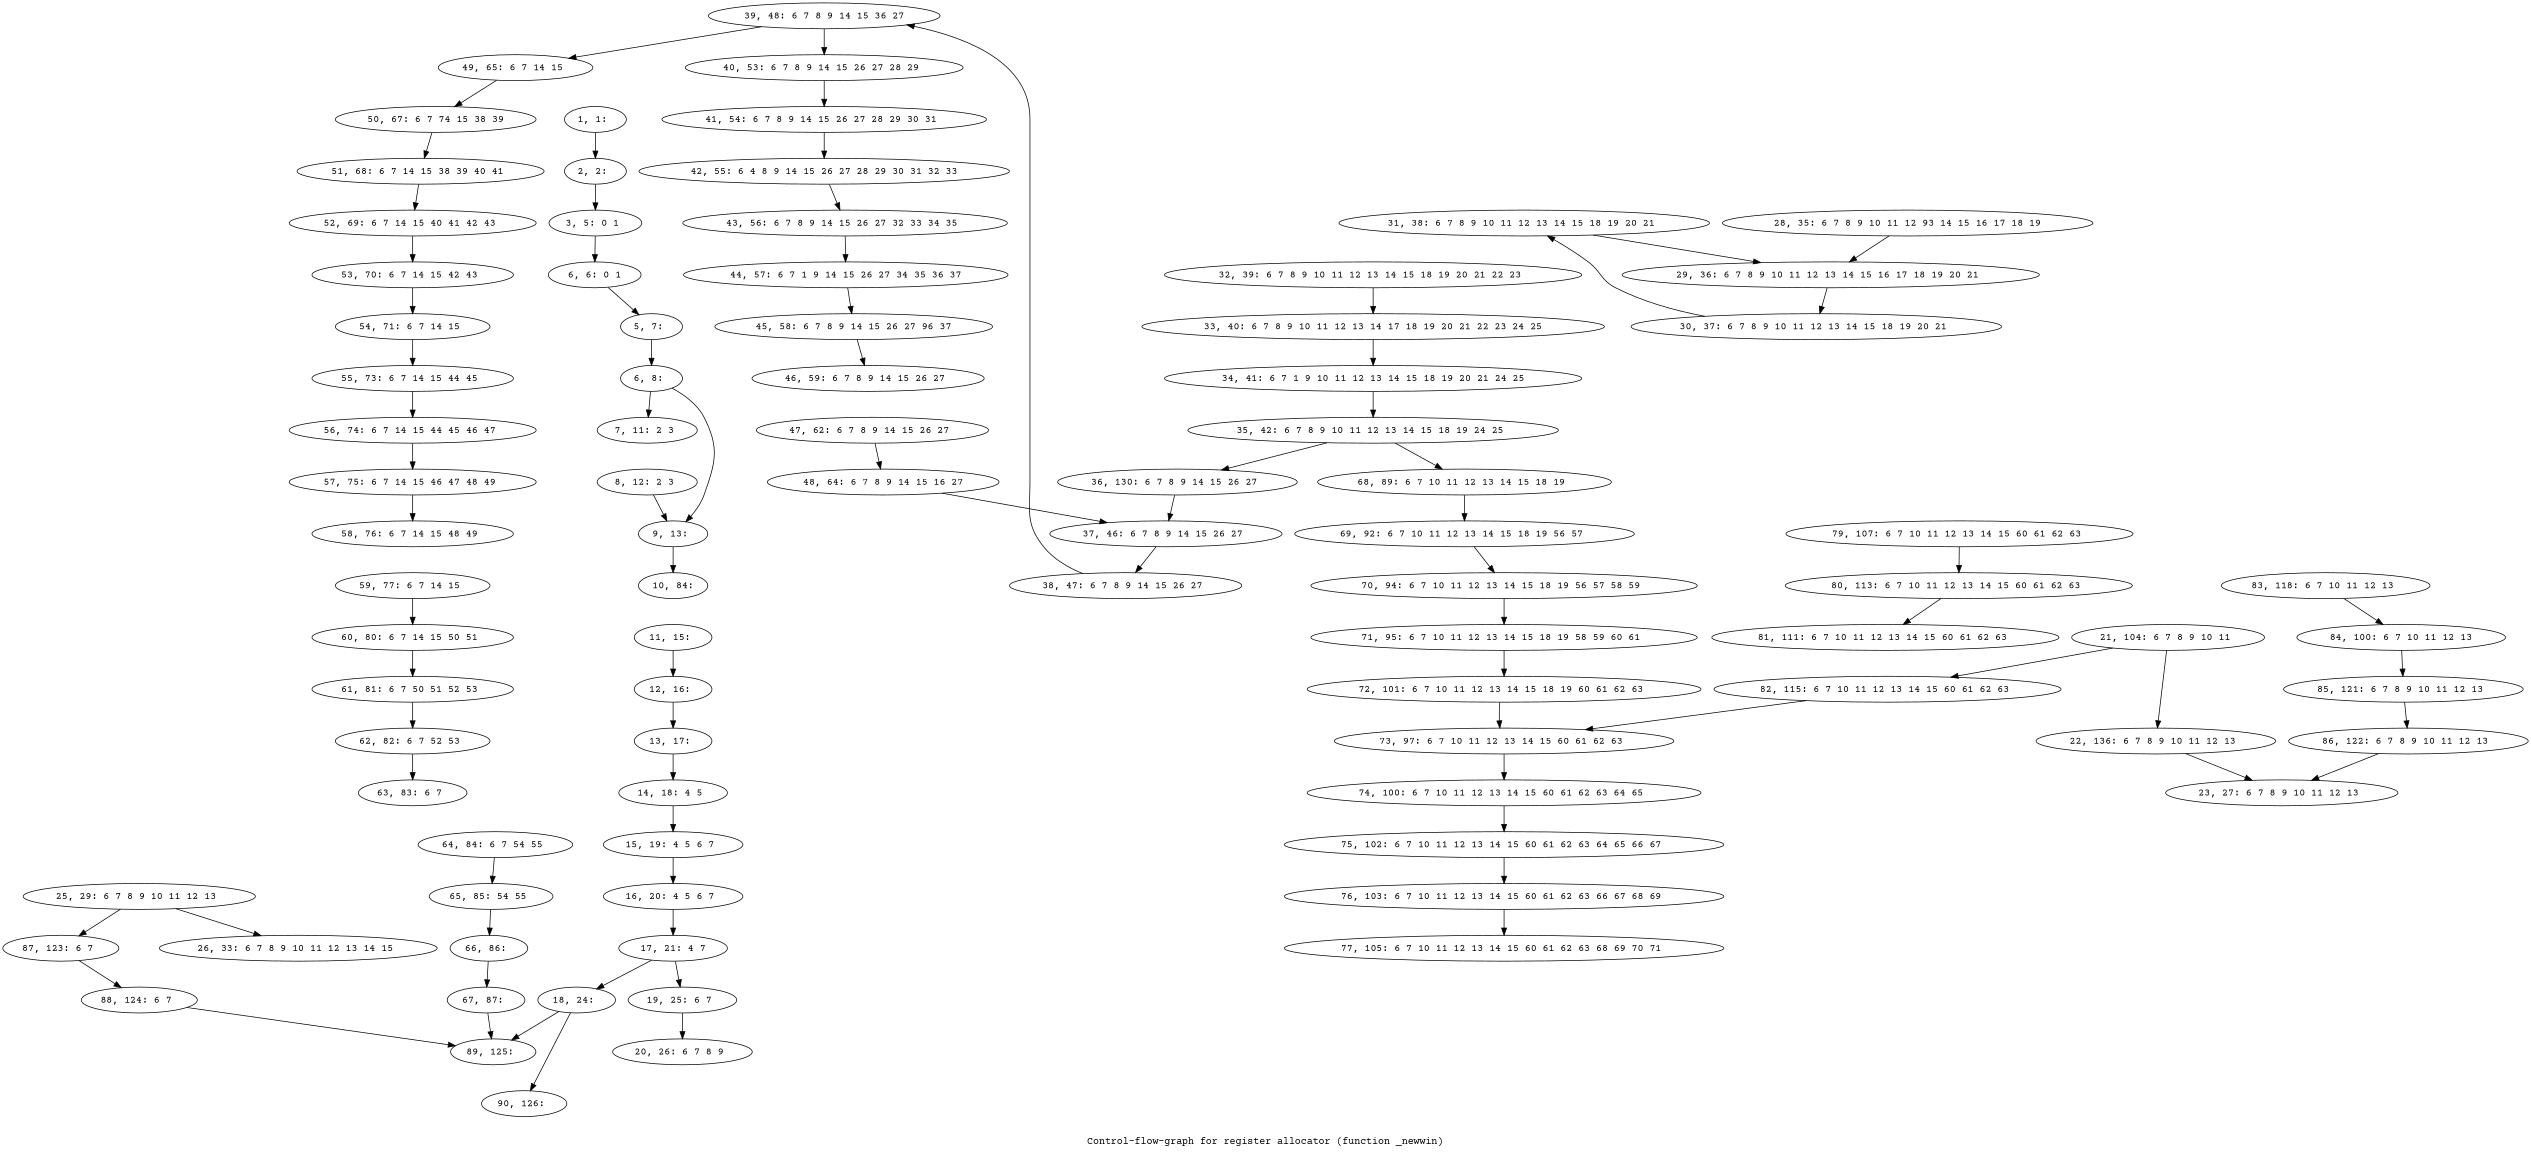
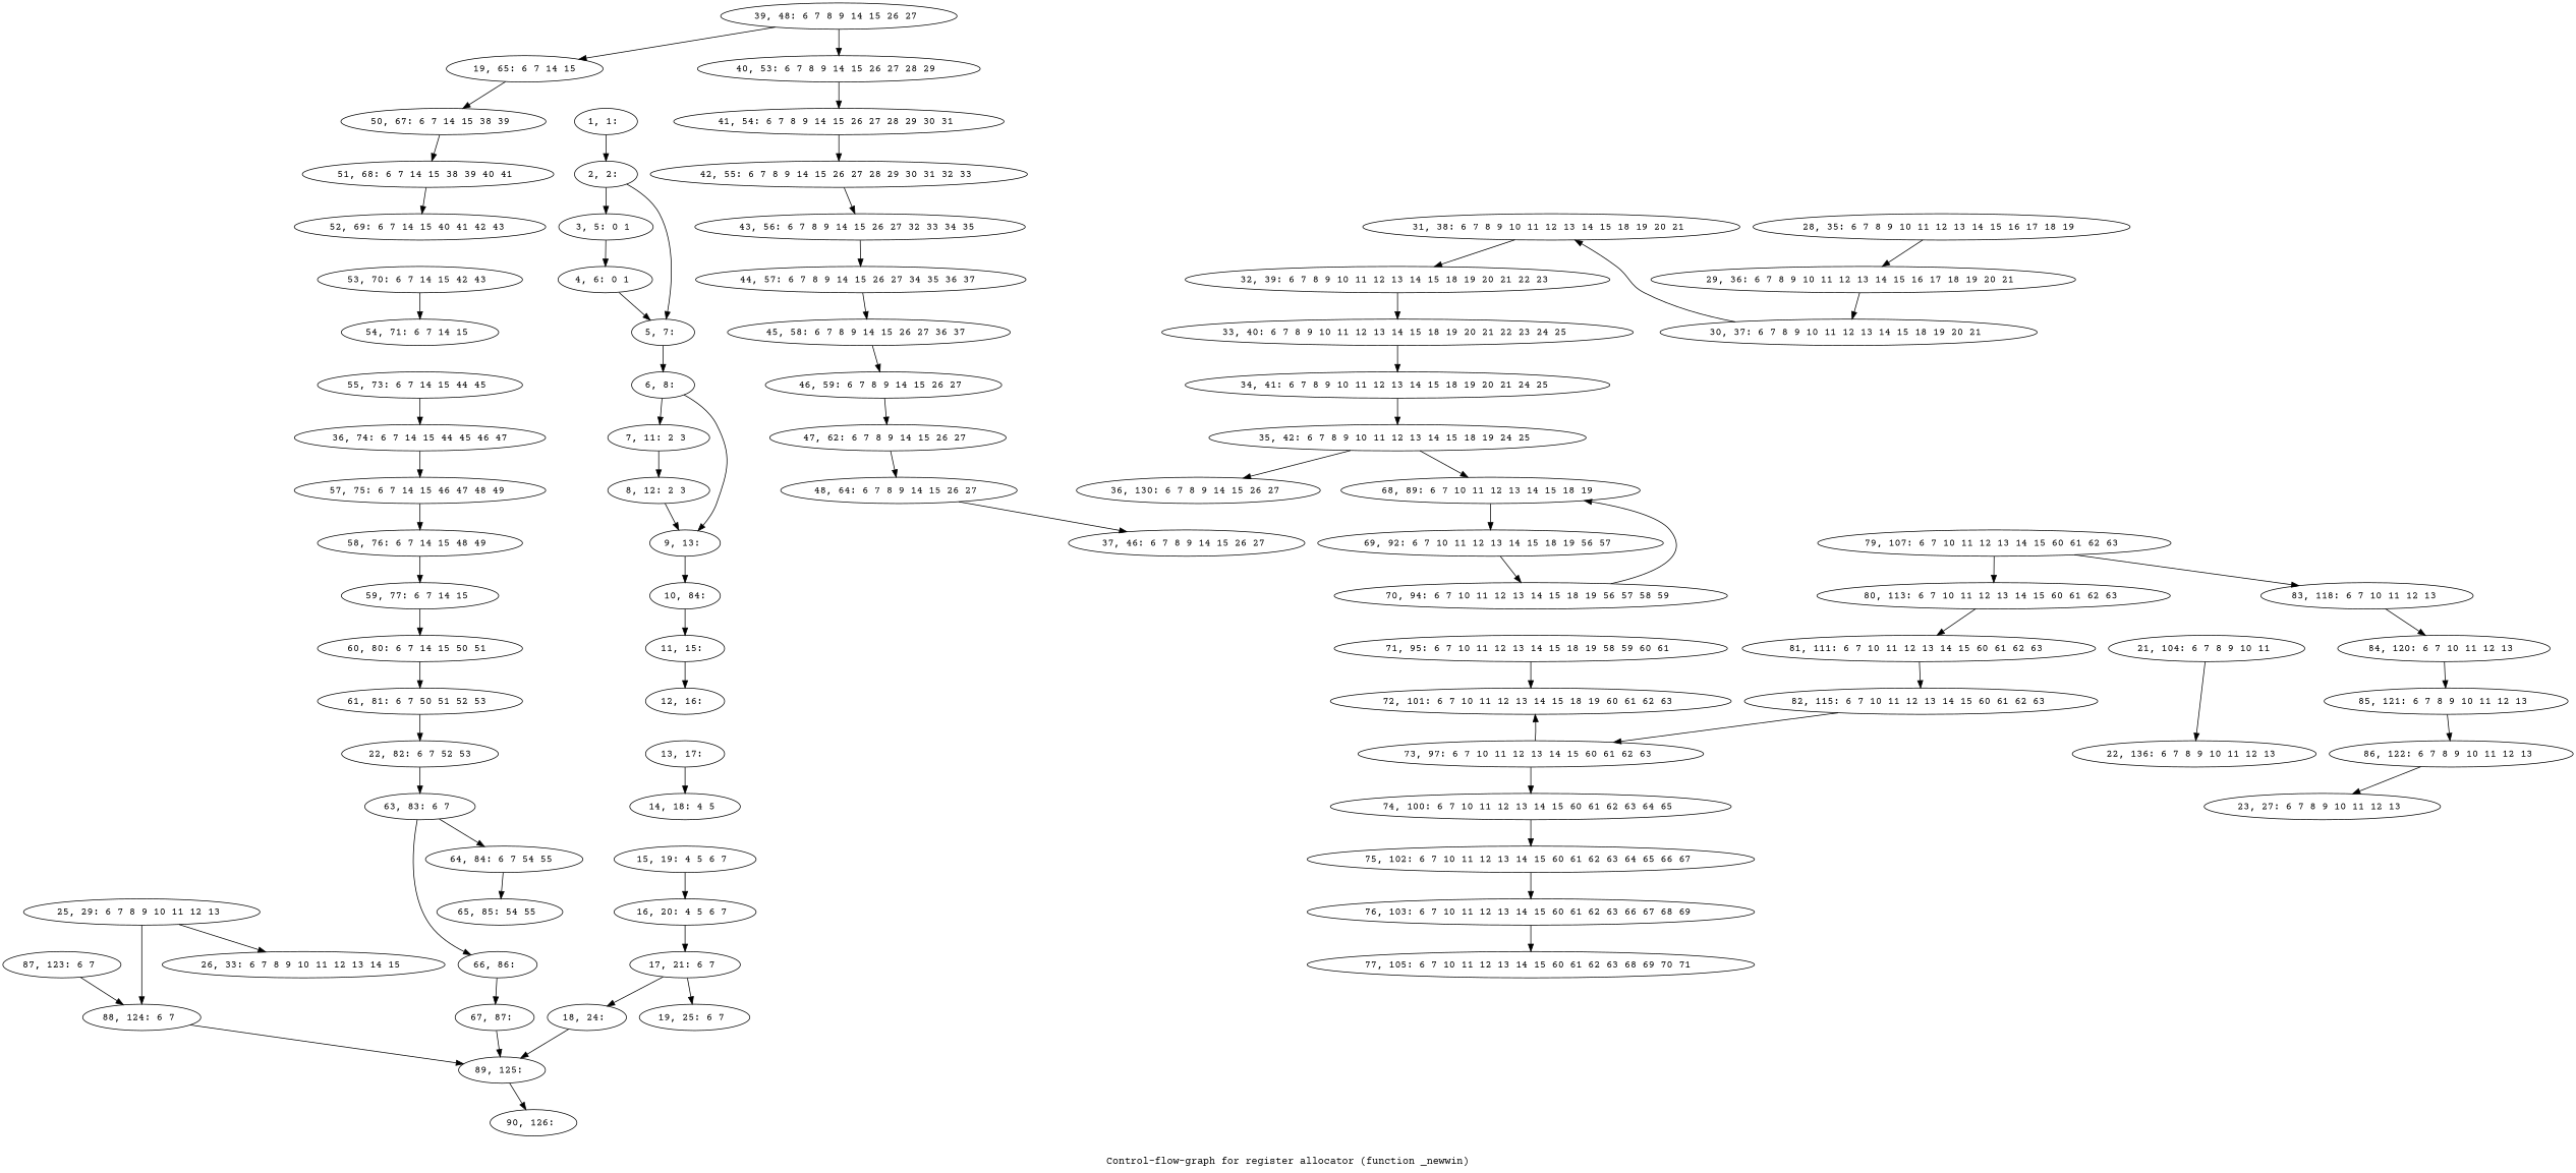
  digraph {
    fontname="Courier Prime"
    label="Control-flow-graph for register allocator (function _newwin)"
    node [fontname="Courier Prime"]
    edge [fontname="Courier Prime"]
    n1 [label="1, 1: "]
    n2 [label="2, 2: "]
    n3 [label="3, 5: 0 1 "]
    n4 [label="5, 7: "]
-   n5 [label="6, 6: 0 1"]
+   n5 [label="4, 6: 0 1 "]
    n6 [label="6, 8: "]
    n7 [label="7, 11: 2 3 "]
    n8 [label="9, 13: "]
    n9 [label="8, 12: 2 3 "]
    n10 [label="10, 84:"]
    n11 [label="11, 15: "]
    n12 [label="12, 16: "]
    n13 [label="13, 17: "]
    n14 [label="14, 18: 4 5 "]
    n15 [label="15, 19: 4 5 6 7 "]
    n16 [label="16, 20: 4 5 6 7 "]
-   n17 [label="17, 21: 4 7"]
+   n17 [label="17, 21: 6 7 "]
    n18 [label="18, 24: "]
    n19 [label="19, 25: 6 7 "]
    n20 [label="89, 125: "]
-   n21 [label="20, 26: 6 7 8 9 "]
    n22 [label="90, 126: "]
    n23 [label="21, 104: 6 7 8 9 10 11 "]
    n24 [label="22, 136: 6 7 8 9 10 11 12 13 "]
    n25 [label="23, 27: 6 7 8 9 10 11 12 13 "]
    n26 [label="25, 29: 6 7 8 9 10 11 12 13 "]
    n27 [label="26, 33: 6 7 8 9 10 11 12 13 14 15 "]
    n28 [label="87, 123: 6 7 "]
    n29 [label="88, 124: 6 7 "]
-   n30 [label="28, 35: 6 7 8 9 10 11 12 93 14 15 16 17 18 19"]
+   n30 [label="28, 35: 6 7 8 9 10 11 12 13 14 15 16 17 18 19 "]
    n31 [label="29, 36: 6 7 8 9 10 11 12 13 14 15 16 17 18 19 20 21 "]
    n32 [label="30, 37: 6 7 8 9 10 11 12 13 14 15 18 19 20 21 "]
    n33 [label="31, 38: 6 7 8 9 10 11 12 13 14 15 18 19 20 21 "]
    n34 [label="32, 39: 6 7 8 9 10 11 12 13 14 15 18 19 20 21 22 23 "]
-   n35 [label="33, 40: 6 7 8 9 10 11 12 13 14 17 18 19 20 21 22 23 24 25"]
-   n36 [label="34, 41: 6 7 1 9 10 11 12 13 14 15 18 19 20 21 24 25"]
+   n35 [label="33, 40: 6 7 8 9 10 11 12 13 14 15 18 19 20 21 22 23 24 25 "]
+   n36 [label="34, 41: 6 7 8 9 10 11 12 13 14 15 18 19 20 21 24 25 "]
    n37 [label="35, 42: 6 7 8 9 10 11 12 13 14 15 18 19 24 25 "]
    n38 [label="36, 130: 6 7 8 9 14 15 26 27 "]
    n39 [label="68, 89: 6 7 10 11 12 13 14 15 18 19 "]
    n40 [label="37, 46: 6 7 8 9 14 15 26 27 "]
    n41 [label="69, 92: 6 7 10 11 12 13 14 15 18 19 56 57 "]
-   n42 [label="38, 47: 6 7 8 9 14 15 26 27 "]
-   n43 [label="39, 48: 6 7 8 9 14 15 36 27"]
+   n43 [label="39, 48: 6 7 8 9 14 15 26 27 "]
    n44 [label="40, 53: 6 7 8 9 14 15 26 27 28 29 "]
-   n45 [label="49, 65: 6 7 14 15 "]
+   n45 [label="19, 65: 6 7 14 15"]
    n46 [label="41, 54: 6 7 8 9 14 15 26 27 28 29 30 31 "]
-   n47 [label="50, 67: 6 7 74 15 38 39"]
-   n48 [label="42, 55: 6 4 8 9 14 15 26 27 28 29 30 31 32 33"]
+   n47 [label="50, 67: 6 7 14 15 38 39 "]
+   n48 [label="42, 55: 6 7 8 9 14 15 26 27 28 29 30 31 32 33 "]
    n49 [label="43, 56: 6 7 8 9 14 15 26 27 32 33 34 35 "]
-   n50 [label="44, 57: 6 7 1 9 14 15 26 27 34 35 36 37"]
-   n51 [label="45, 58: 6 7 8 9 14 15 26 27 96 37"]
+   n50 [label="44, 57: 6 7 8 9 14 15 26 27 34 35 36 37 "]
+   n51 [label="45, 58: 6 7 8 9 14 15 26 27 36 37 "]
    n52 [label="46, 59: 6 7 8 9 14 15 26 27 "]
    n53 [label="47, 62: 6 7 8 9 14 15 26 27 "]
-   n54 [label="48, 64: 6 7 8 9 14 15 16 27"]
+   n54 [label="48, 64: 6 7 8 9 14 15 26 27 "]
    n55 [label="51, 68: 6 7 14 15 38 39 40 41 "]
    n56 [label="52, 69: 6 7 14 15 40 41 42 43 "]
    n57 [label="53, 70: 6 7 14 15 42 43 "]
    n58 [label="54, 71: 6 7 14 15 "]
    n59 [label="55, 73: 6 7 14 15 44 45 "]
-   n60 [label="56, 74: 6 7 14 15 44 45 46 47 "]
+   n60 [label="36, 74: 6 7 14 15 44 45 46 47"]
    n61 [label="57, 75: 6 7 14 15 46 47 48 49 "]
    n62 [label="58, 76: 6 7 14 15 48 49 "]
    n63 [label="59, 77: 6 7 14 15 "]
    n64 [label="60, 80: 6 7 14 15 50 51 "]
    n65 [label="61, 81: 6 7 50 51 52 53 "]
-   n66 [label="62, 82: 6 7 52 53 "]
+   n66 [label="22, 82: 6 7 52 53"]
    n67 [label="63, 83: 6 7 "]
    n68 [label="64, 84: 6 7 54 55 "]
    n69 [label="65, 85: 54 55 "]
    n70 [label="66, 86: "]
    n71 [label="67, 87: "]
    n72 [label="70, 94: 6 7 10 11 12 13 14 15 18 19 56 57 58 59 "]
    n73 [label="71, 95: 6 7 10 11 12 13 14 15 18 19 58 59 60 61 "]
    n74 [label="72, 101: 6 7 10 11 12 13 14 15 18 19 60 61 62 63 "]
    n75 [label="73, 97: 6 7 10 11 12 13 14 15 60 61 62 63 "]
    n76 [label="74, 100: 6 7 10 11 12 13 14 15 60 61 62 63 64 65 "]
    n77 [label="75, 102: 6 7 10 11 12 13 14 15 60 61 62 63 64 65 66 67 "]
    n78 [label="76, 103: 6 7 10 11 12 13 14 15 60 61 62 63 66 67 68 69 "]
    n79 [label="77, 105: 6 7 10 11 12 13 14 15 60 61 62 63 68 69 70 71 "]
    n80 [label="79, 107: 6 7 10 11 12 13 14 15 60 61 62 63 "]
    n81 [label="80, 113: 6 7 10 11 12 13 14 15 60 61 62 63 "]
    n82 [label="83, 118: 6 7 10 11 12 13 "]
    n83 [label="81, 111: 6 7 10 11 12 13 14 15 60 61 62 63 "]
-   n84 [label="84, 100: 6 7 10 11 12 13"]
+   n84 [label="84, 120: 6 7 10 11 12 13 "]
    n85 [label="82, 115: 6 7 10 11 12 13 14 15 60 61 62 63 "]
    n86 [label="85, 121: 6 7 8 9 10 11 12 13 "]
    n87 [label="86, 122: 6 7 8 9 10 11 12 13 "]
    n1 -> n2
    n2 -> n3
+   n2 -> n4
    n3 -> n5
    n4 -> n6
    n5 -> n4
    n6 -> n7
    n6 -> n8
+   n7 -> n9
    n8 -> n10
    n9 -> n8
+   n10 -> n11
    n11 -> n12
-   n12 -> n13
    n13 -> n14
-   n14 -> n15
    n15 -> n16
    n16 -> n17
    n17 -> n18
    n17 -> n19
    n18 -> n20
-   n19 -> n21
-   n18 -> n22
+   n20 -> n22
    n23 -> n24
-   n24 -> n25
    n26 -> n27
-   n26 -> n28
+   n26 -> n29
    n28 -> n29
    n29 -> n20
    n30 -> n31
    n31 -> n32
    n32 -> n33
-   n33 -> n31
+   n33 -> n34
    n34 -> n35
    n35 -> n36
    n36 -> n37
    n37 -> n38
    n37 -> n39
-   n38 -> n40
    n39 -> n41
-   n40 -> n42
    n41 -> n72
-   n42 -> n43
    n43 -> n44
    n43 -> n45
    n44 -> n46
    n45 -> n47
    n46 -> n48
    n47 -> n55
    n48 -> n49
    n49 -> n50
    n50 -> n51
    n51 -> n52
+   n52 -> n53
    n53 -> n54
    n54 -> n40
    n55 -> n56
-   n56 -> n57
    n57 -> n58
-   n58 -> n59
    n59 -> n60
    n60 -> n61
    n61 -> n62
+   n62 -> n63
    n63 -> n64
    n64 -> n65
    n65 -> n66
    n66 -> n67
+   n67 -> n68
    n68 -> n69
-   n69 -> n70
+   n67 -> n70
    n70 -> n71
    n71 -> n20
-   n72 -> n73
+   n72 -> n39
    n73 -> n74
-   n74 -> n75
+   n75 -> n74
    n75 -> n76
    n76 -> n77
    n77 -> n78
    n78 -> n79
    n80 -> n81
+   n80 -> n82
    n81 -> n83
    n82 -> n84
-   n23 -> n85
+   n83 -> n85
    n84 -> n86
    n85 -> n75
    n86 -> n87
    n87 -> n25
  }
